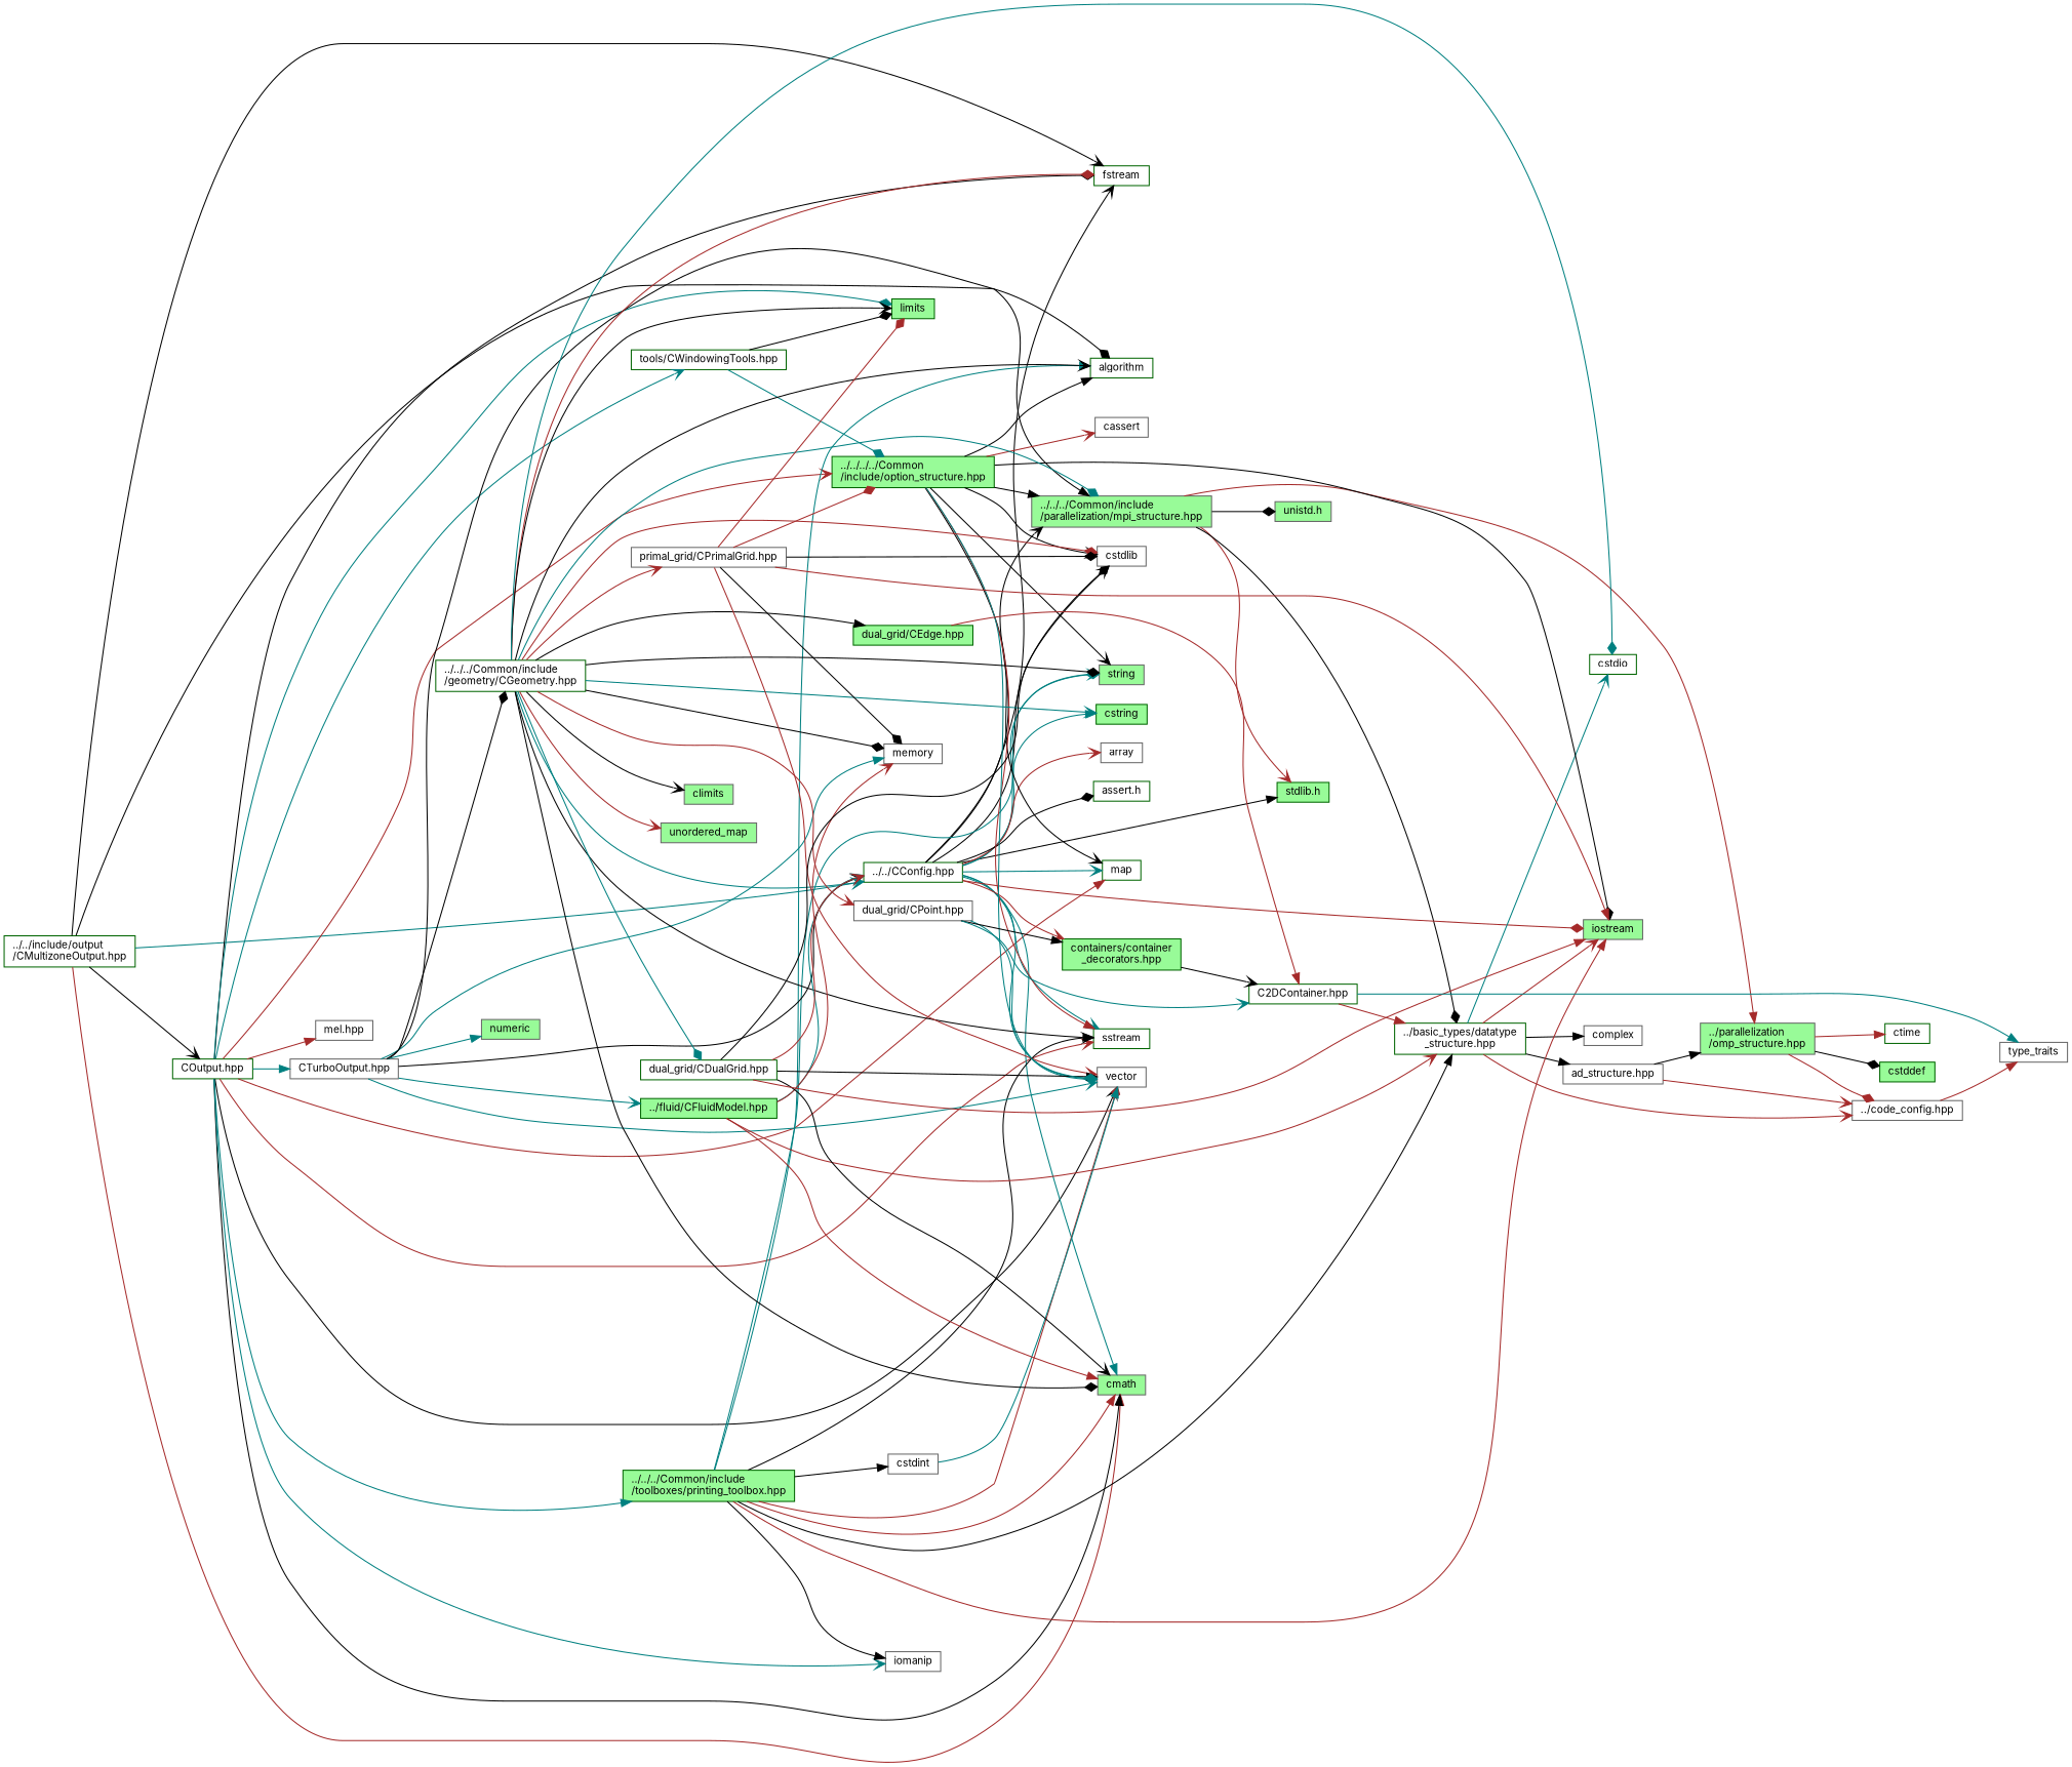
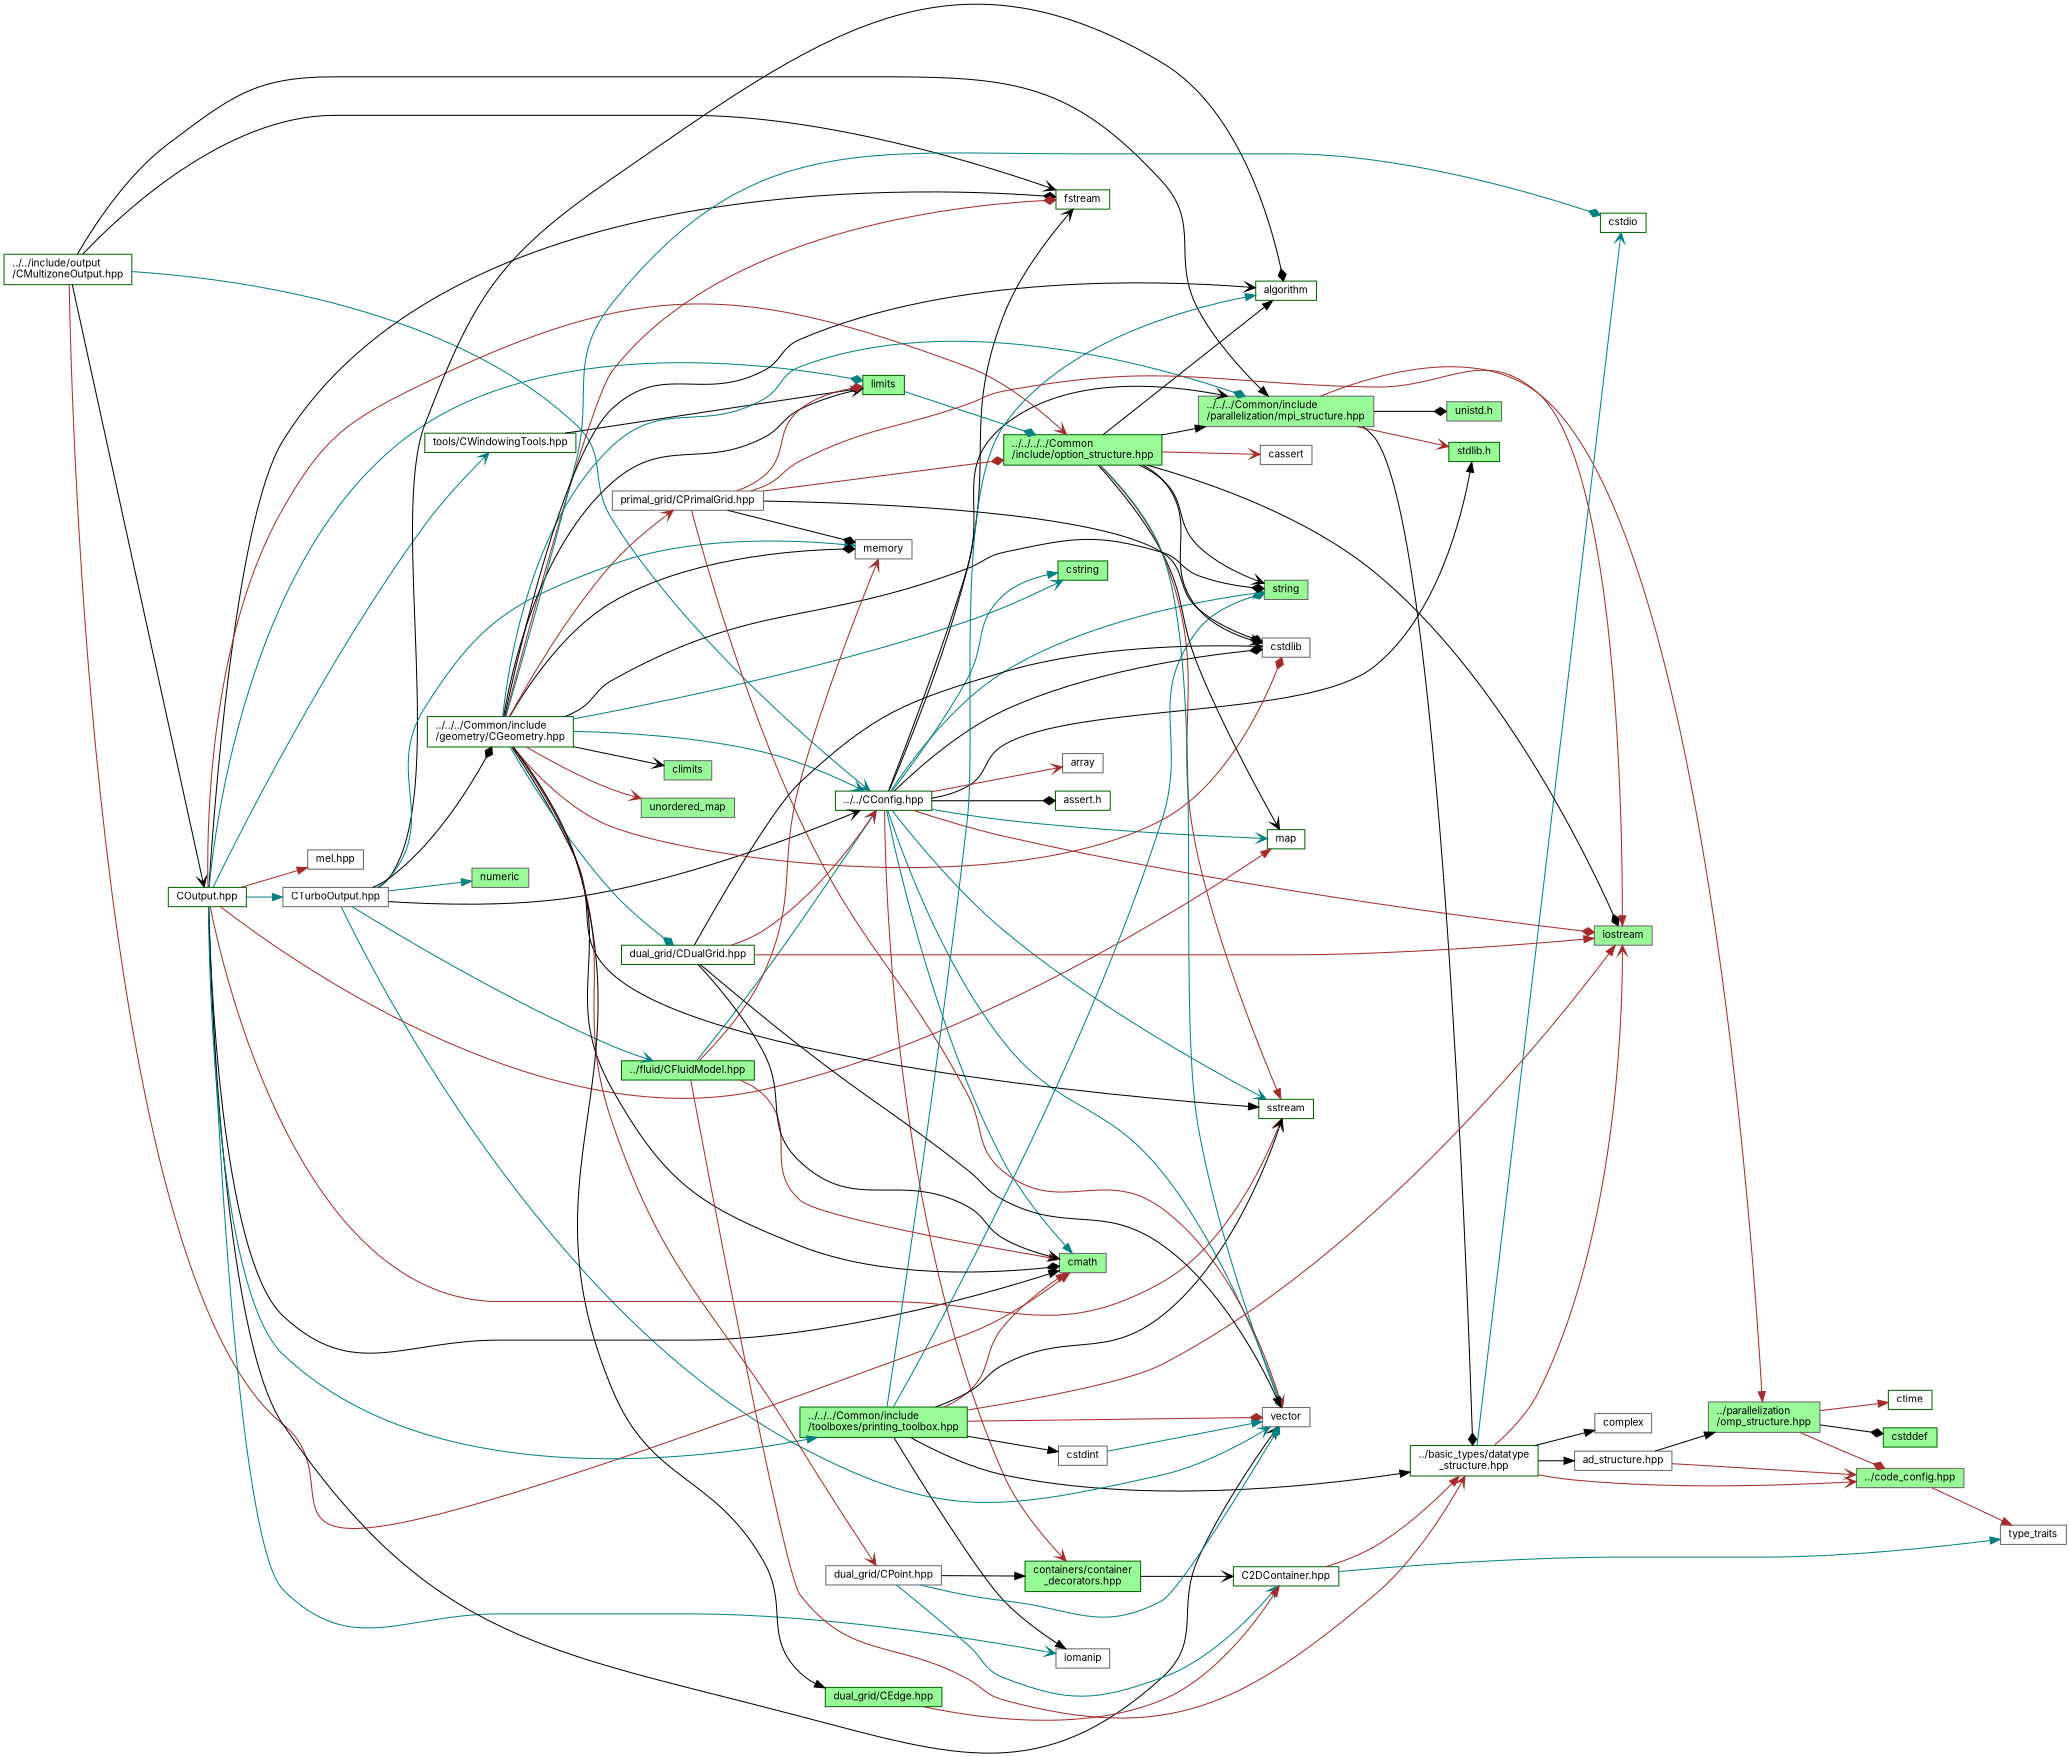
  digraph {
    fontname=Inter
    rankdir=LR
    node [color=darkgreen fillcolor=white fontname=Inter fontsize=10 shape=box style=filled]
    edge [arrowhead=vee color=black fontname=Inter fontsize=10 labelfontname=Helvetica labelfontsize=10 style=solid]
    n1 [height=0.2 label="../../include/output\l/CMultizoneOutput.hpp" width=0.4]
    n2 [color=gray40 fillcolor=palegreen height=0.2 label="../../../Common/include\l/parallelization/mpi_structure.hpp" width=0.4]
    n3 [height=0.2 label=fstream width=0.4]
    n4 [color=gray40 fillcolor=palegreen height=0.2 label=cmath width=0.4]
    n5 [height=0.2 label="COutput.hpp" width=0.4]
    n6 [height=0.2 label="../../CConfig.hpp" width=0.4]
    n7 [fillcolor=palegreen height=0.2 label="stdlib.h" width=0.4]
    n8 [height=0.2 label="../basic_types/datatype\l_structure.hpp" width=0.4]
    n9 [color=gray40 fillcolor=palegreen height=0.2 label="../parallelization\l/omp_structure.hpp" width=0.4]
    n10 [color=gray40 fillcolor=palegreen height=0.2 label="unistd.h" width=0.4]
    n11 [height=0.2 label=map width=0.4]
    n12 [height=0.2 label=sstream width=0.4]
    n13 [color=gray40 height=0.2 label=iomanip width=0.4]
    n14 [fillcolor=palegreen height=0.2 label=limits width=0.4]
    n15 [color=gray40 height=0.2 label=vector width=0.4]
    n16 [fillcolor=palegreen height=0.2 label="../../../Common/include\l/toolboxes/printing_toolbox.hpp" width=0.4]
    n17 [height=0.2 label="tools/CWindowingTools.hpp" width=0.4]
    n18 [fillcolor=palegreen height=0.2 label="../../../../Common\l/include/option_structure.hpp" width=0.4]
    n19 [color=gray40 height=0.2 label="CTurboOutput.hpp" width=0.4]
    n20 [color=gray40 height=0.2 label="mel.hpp" width=0.4]
    n21 [color=gray40 fillcolor=palegreen height=0.2 label=iostream width=0.4]
    n22 [color=gray40 fillcolor=palegreen height=0.2 label=string width=0.4]
    n23 [color=gray40 height=0.2 label=cstdlib width=0.4]
    n24 [fillcolor=palegreen height=0.2 label=cstring width=0.4]
    n25 [color=gray40 height=0.2 label=array width=0.4]
    n26 [height=0.2 label="assert.h" width=0.4]
    n27 [fillcolor=palegreen height=0.2 label="containers/container\l_decorators.hpp" width=0.4]
    n28 [color=gray40 height=0.2 label=complex width=0.4]
    n29 [height=0.2 label=cstdio width=0.4]
-   n30 [color=gray40 height=0.2 label="../code_config.hpp" width=0.4]
+   n30 [color=gray40 fillcolor=palegreen height=0.2 label="../code_config.hpp" width=0.4]
    n31 [color=gray40 height=0.2 label="ad_structure.hpp" width=0.4]
    n32 [fillcolor=palegreen height=0.2 label=cstddef width=0.4]
    n33 [height=0.2 label=ctime width=0.4]
    n34 [color=gray40 height=0.2 label=type_traits width=0.4]
    n35 [color=gray40 height=0.2 label=cstdint width=0.4]
    n36 [height=0.2 label=algorithm width=0.4]
    n37 [color=gray40 height=0.2 label=cassert width=0.4]
    n38 [color=gray40 height=0.2 label=memory width=0.4]
    n39 [color=gray40 fillcolor=palegreen height=0.2 label=numeric width=0.4]
    n40 [height=0.2 label="../../../Common/include\l/geometry/CGeometry.hpp" width=0.4]
    n41 [fillcolor=palegreen height=0.2 label="../fluid/CFluidModel.hpp" width=0.4]
    n42 [color=gray40 fillcolor=palegreen height=0.2 label=climits width=0.4]
    n43 [color=gray40 fillcolor=palegreen height=0.2 label=unordered_map width=0.4]
    n44 [color=gray40 height=0.2 label="primal_grid/CPrimalGrid.hpp" width=0.4]
    n45 [height=0.2 label="dual_grid/CDualGrid.hpp" width=0.4]
    n46 [color=gray40 height=0.2 label="dual_grid/CPoint.hpp" width=0.4]
    n47 [fillcolor=palegreen height=0.2 label="dual_grid/CEdge.hpp" width=0.4]
    n48 [height=0.2 label="C2DContainer.hpp" width=0.4]
    n1 -> n2 [arrowhead=normal]
    n1 -> n3
    n1 -> n4 [arrowhead=normal color=brown]
    n1 -> n5
    n1 -> n6 [color=teal]
    n2 -> n7 [color=brown]
    n2 -> n8 [arrowhead=diamond]
    n2 -> n9 [arrowhead=normal color=brown]
    n2 -> n10 [arrowhead=diamond]
    n5 -> n3 [arrowhead=diamond]
    n5 -> n4 [arrowhead=normal]
    n5 -> n11 [arrowhead=normal color=brown]
    n5 -> n12 [color=brown]
    n5 -> n13 [color=teal]
    n5 -> n14 [arrowhead=diamond color=teal]
    n5 -> n15
    n5 -> n16 [arrowhead=normal color=teal]
    n5 -> n17 [color=teal]
    n5 -> n18 [color=brown]
    n5 -> n19 [arrowhead=normal color=teal]
    n5 -> n20 [arrowhead=normal color=brown]
    n6 -> n2
    n6 -> n3
    n6 -> n4 [arrowhead=normal color=teal]
    n6 -> n7 [arrowhead=normal]
    n6 -> n11 [color=teal]
    n6 -> n12 [color=teal]
    n6 -> n15 [arrowhead=diamond color=teal]
    n6 -> n21 [arrowhead=diamond color=brown]
    n6 -> n22 [color=teal]
    n6 -> n23 [arrowhead=diamond]
    n6 -> n24 [arrowhead=normal color=teal]
    n6 -> n25 [color=brown]
    n6 -> n26 [arrowhead=diamond]
    n6 -> n27 [color=brown]
    n8 -> n21 [color=brown]
    n8 -> n28 [arrowhead=normal]
    n8 -> n29 [color=teal]
    n8 -> n30 [color=brown]
    n8 -> n31 [arrowhead=normal]
    n9 -> n30 [arrowhead=diamond color=brown]
    n9 -> n32 [arrowhead=diamond]
    n9 -> n33 [arrowhead=normal color=brown]
    n16 -> n4 [arrowhead=normal color=brown]
    n16 -> n8 [arrowhead=normal]
    n16 -> n12
    n16 -> n13 [arrowhead=normal]
    n16 -> n15 [arrowhead=diamond color=brown]
    n16 -> n21 [arrowhead=normal color=brown]
    n16 -> n22 [arrowhead=diamond color=teal]
    n16 -> n35 [arrowhead=normal]
    n16 -> n36 [arrowhead=normal color=teal]
    n17 -> n14 [arrowhead=diamond]
-   n17 -> n18 [arrowhead=diamond color=teal]
+   n14 -> n18 [arrowhead=diamond color=teal]
    n18 -> n2 [arrowhead=normal]
    n18 -> n11
    n18 -> n12 [arrowhead=normal color=brown]
    n18 -> n15 [arrowhead=diamond color=teal]
    n18 -> n21 [arrowhead=diamond]
    n18 -> n22
    n18 -> n23
    n18 -> n36 [arrowhead=normal]
    n18 -> n37 [color=brown]
    n19 -> n6
    n19 -> n15 [color=teal]
    n19 -> n36 [arrowhead=diamond]
    n19 -> n38 [arrowhead=normal color=teal]
    n19 -> n39 [arrowhead=normal color=teal]
    n19 -> n40 [arrowhead=diamond]
    n19 -> n41 [color=teal]
    n27 -> n48
    n30 -> n34 [arrowhead=normal color=brown]
    n31 -> n9 [arrowhead=normal]
    n31 -> n30 [color=brown]
    n35 -> n15 [arrowhead=normal color=teal]
    n40 -> n2 [arrowhead=diamond color=teal]
    n40 -> n3 [arrowhead=diamond color=brown]
    n40 -> n4 [arrowhead=diamond]
    n40 -> n6 [color=teal]
    n40 -> n12 [arrowhead=normal]
    n40 -> n14
    n40 -> n22 [arrowhead=diamond]
    n40 -> n23 [arrowhead=diamond color=brown]
    n40 -> n24 [color=teal]
    n40 -> n29 [arrowhead=diamond color=teal]
    n40 -> n36
    n40 -> n38 [arrowhead=diamond]
    n40 -> n42
    n40 -> n43 [color=brown]
    n40 -> n44 [color=brown]
    n40 -> n45 [arrowhead=diamond color=teal]
    n40 -> n46 [color=brown]
    n40 -> n47 [arrowhead=normal]
    n41 -> n4 [arrowhead=normal color=brown]
    n41 -> n6 [color=teal]
    n41 -> n8 [color=brown]
    n41 -> n38 [color=brown]
    n44 -> n14 [arrowhead=diamond color=brown]
    n44 -> n15 [color=brown]
    n44 -> n18 [arrowhead=diamond color=brown]
    n44 -> n21 [arrowhead=normal color=brown]
    n44 -> n23 [arrowhead=diamond]
    n44 -> n38 [arrowhead=diamond]
    n45 -> n4
    n45 -> n6 [color=brown]
    n45 -> n15 [arrowhead=normal]
    n45 -> n21 [arrowhead=normal color=brown]
    n45 -> n23
    n46 -> n15 [arrowhead=diamond color=teal]
    n46 -> n27 [arrowhead=normal]
    n46 -> n48 [color=teal]
    n47 -> n48 [arrowhead=normal color=brown]
    n48 -> n8 [arrowhead=normal color=brown]
    n48 -> n34 [arrowhead=normal color=teal]
  }
